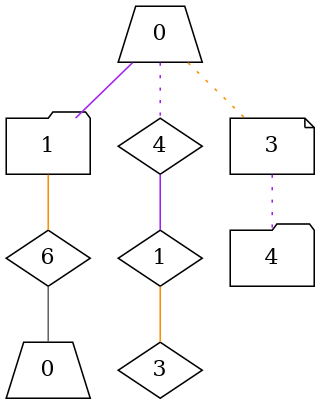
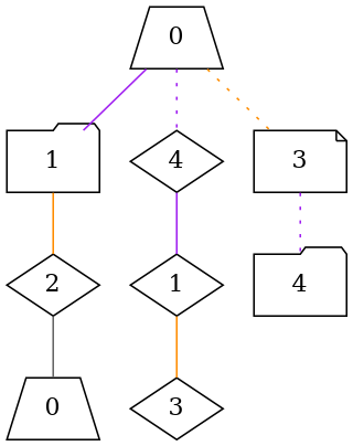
  graph {
    node [shape=diamond]
    edge [color=purple]
    n1 [label=0 shape=trapezium]
    n2 [label=1 shape=folder]
    n3 [label=4]
    n4 [label=3 shape=note]
-   n5 [label=6]
+   n5 [label=2]
    n6 [label=0 shape=trapezium]
    n7 [label=1]
    n8 [label=3]
    n9 [label=4 shape=folder]
    n1 -- n2
    n1 -- n3 [style=dotted]
    n1 -- n4 [style=dotted color=darkorange]
    n2 -- n5 [color=darkorange]
    n3 -- n7
    n4 -- n9 [style=dotted]
    n5 -- n6 [color=gray40]
    n7 -- n8 [color=darkorange]
  }
